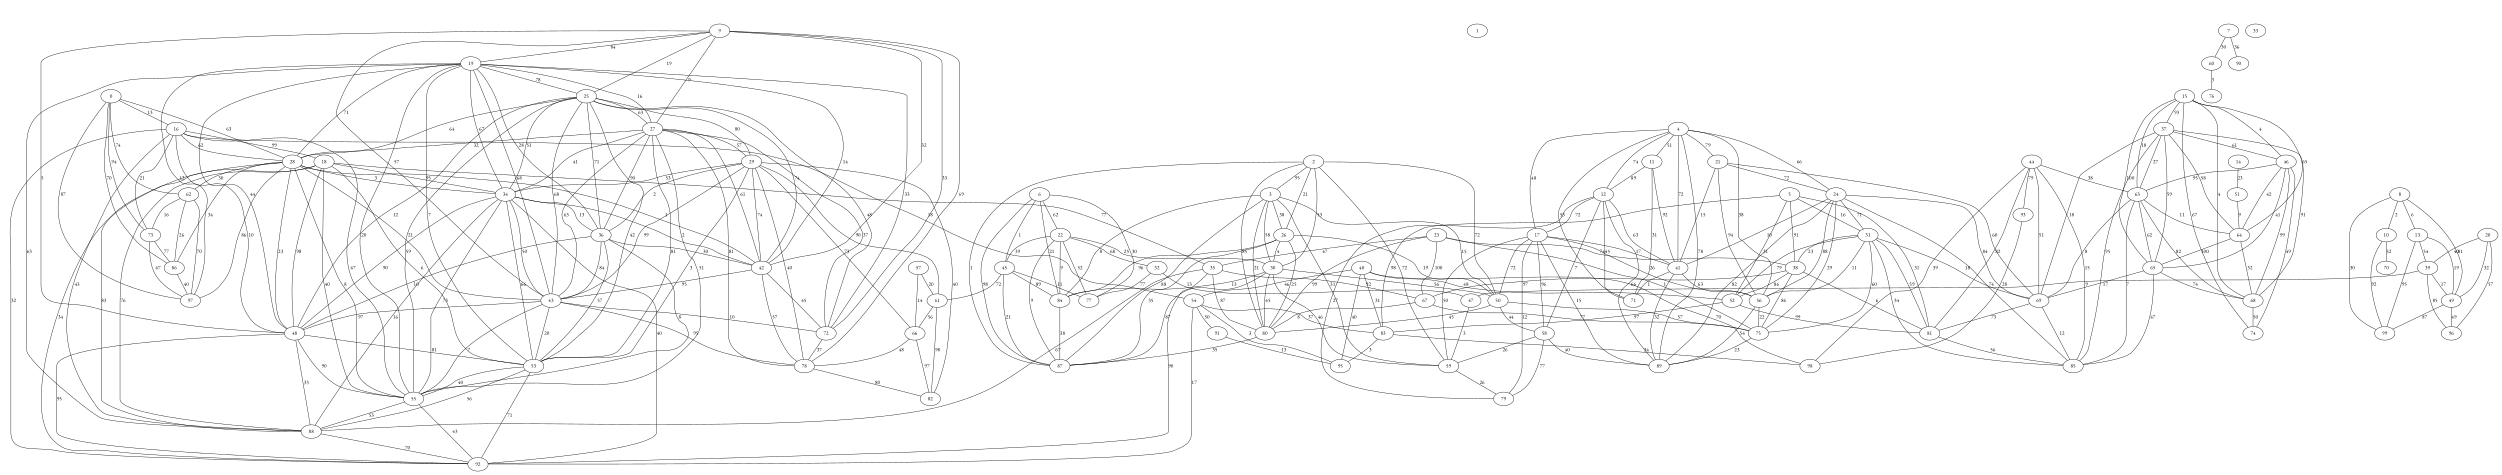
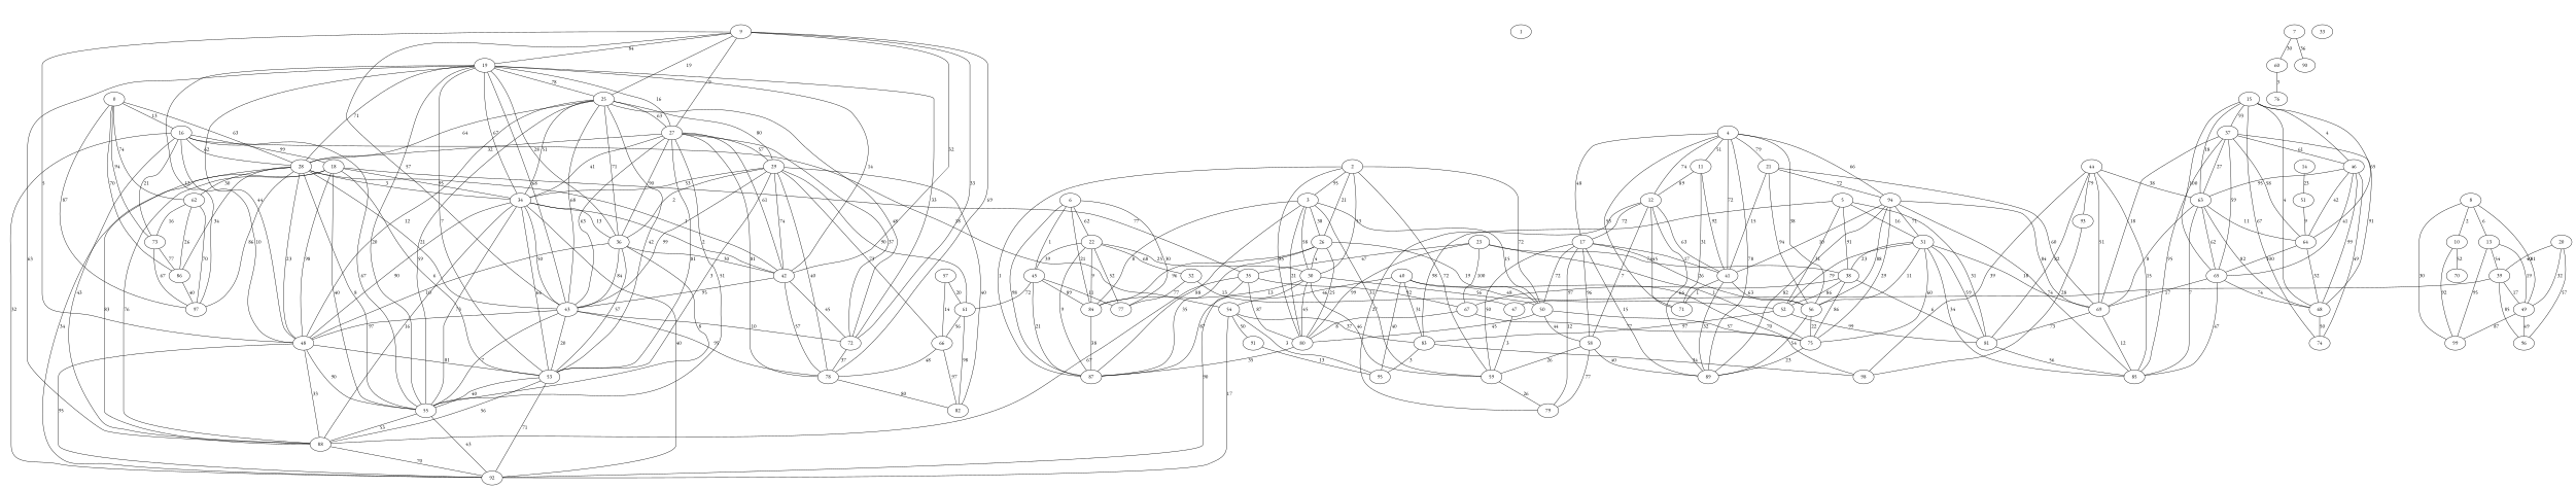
  graph {
    fontname="EB Garamond"
    node [fontname="EB Garamond"]
    edge [fontname="EB Garamond"]
    n1 [label=0]
    n2 [label=16]
    n3 [label=28]
    n4 [label=62]
    n5 [label=73]
    n6 [label=86]
    n7 [label=97]
    n8 [label=18]
    n9 [label=48]
    n10 [label=54]
    n11 [label=55]
    n12 [label=88]
    n13 [label=92]
    n14 [label=42]
    n15 [label=43]
    n16 [label=34]
    n17 [label=1]
    n18 [label=2]
    n19 [label=3]
    n20 [label=26]
    n21 [label=30]
    n22 [label=50]
    n23 [label=59]
    n24 [label=80]
    n25 [label=87]
    n26 [label=84]
    n27 [label=58]
    n28 [label=75]
    n29 [label=79]
    n30 [label=4]
    n31 [label=11]
    n32 [label=12]
    n33 [label=17]
    n34 [label=21]
-   n35 [label=24]
+   n35 [label=94]
    n36 [label=41]
    n37 [label=56]
    n38 [label=71]
    n39 [label=89]
    n40 [label=69]
    n41 [label=31]
    n42 [label=85]
    n43 [label=5]
    n44 [label=38]
    n45 [label=52]
    n46 [label=81]
    n47 [label=83]
    n48 [label=67]
    n49 [label=95]
    n50 [label=98]
    n51 [label=6]
    n52 [label=22]
    n53 [label=45]
    n54 [label=77]
    n55 [label=32]
    n56 [label=61]
    n57 [label=7]
    n58 [label=60]
    n59 [label=90]
    n60 [label=76]
    n61 [label=8]
    n62 [label=10]
    n63 [label=13]
    n64 [label=49]
    n65 [label=99]
    n66 [label=70]
    n67 [label=39]
    n68 [label=96]
    n69 [label=9]
    n70 [label=19]
    n71 [label=25]
    n72 [label=27]
    n73 [label=72]
    n74 [label=78]
    n75 [label=53]
    n76 [label=36]
    n77 [label=29]
    n78 [label=82]
    n79 [label=47]
    n80 [label=14]
    n81 [label=51]
    n82 [label=64]
    n83 [label=15]
    n84 [label=37]
    n85 [label=46]
    n86 [label=63]
    n87 [label=65]
    n88 [label=68]
    n89 [label=74]
    n90 [label=35]
    n91 [label=91]
    n92 [label=20]
    n93 [label=23]
    n94 [label=66]
    n95 [label=33]
    n96 [label=40]
    n97 [label=44]
    n98 [label=93]
    n99 [label=57]
    n1 -- n2 [label=13]
    n1 -- n3 [label=63]
    n1 -- n4 [label=74]
    n1 -- n5 [label=94]
    n1 -- n6 [label=70]
    n1 -- n7 [label=87]
    n2 -- n3 [label=62]
    n2 -- n5 [label=21]
    n2 -- n8 [label=99]
    n2 -- n9 [label=10]
    n2 -- n10 [label=18]
    n2 -- n11 [label=67]
    n2 -- n12 [label=43]
    n2 -- n13 [label=32]
    n3 -- n4 [label=30]
    n3 -- n6 [label=34]
    n3 -- n7 [label=86]
    n3 -- n9 [label=23]
    n3 -- n11 [label=8]
    n3 -- n12 [label=83]
    n3 -- n14 [label=1]
    n3 -- n15 [label=21]
    n3 -- n16 [label=3]
    n4 -- n5 [label=16]
    n4 -- n6 [label=26]
    n4 -- n7 [label=70]
    n5 -- n6 [label=77]
    n5 -- n7 [label=67]
    n6 -- n7 [label=40]
    n8 -- n9 [label=98]
    n8 -- n11 [label=40]
    n8 -- n12 [label=76]
    n8 -- n13 [label=34]
    n8 -- n16 [label=95]
    n8 -- n75 [label=6]
    n8 -- n90 [label=77]
    n9 -- n11 [label=90]
    n9 -- n12 [label=33]
    n9 -- n13 [label=95]
    n9 -- n75 [label=81]
    n10 -- n13 [label=17]
    n10 -- n47 [label=37]
    n10 -- n49 [label=3]
    n10 -- n91 [label=50]
    n11 -- n12 [label=53]
    n11 -- n13 [label=43]
    n12 -- n13 [label=70]
    n14 -- n15 [label=95]
    n14 -- n73 [label=45]
    n14 -- n74 [label=57]
    n15 -- n9 [label=97]
    n15 -- n11 [label=7]
    n15 -- n73 [label=10]
    n15 -- n74 [label=95]
    n15 -- n75 [label=20]
    n16 -- n9 [label=90]
    n16 -- n11 [label=73]
    n16 -- n12 [label=16]
    n16 -- n13 [label=40]
    n16 -- n14 [label=2]
    n16 -- n15 [label=50]
    n16 -- n75 [label=66]
    n16 -- n76 [label=13]
    n18 -- n19 [label=95]
    n18 -- n20 [label=21]
    n18 -- n21 [label=53]
    n18 -- n22 [label=72]
    n18 -- n23 [label=72]
    n18 -- n24 [label=85]
    n18 -- n25 [label=1]
    n19 -- n20 [label=38]
    n19 -- n21 [label=58]
    n19 -- n22 [label=15]
    n19 -- n23 [label=31]
    n19 -- n24 [label=21]
    n19 -- n25 [label=88]
    n19 -- n26 [label=8]
    n20 -- n21 [label=4]
    n20 -- n22 [label=19]
    n20 -- n24 [label=25]
    n20 -- n25 [label=35]
    n20 -- n26 [label=96]
    n21 -- n22 [label=56]
    n21 -- n23 [label=46]
    n21 -- n24 [label=45]
    n21 -- n25 [label=87]
    n21 -- n26 [label=13]
    n22 -- n24 [label=45]
    n22 -- n27 [label=44]
    n22 -- n28 [label=57]
    n23 -- n29 [label=26]
    n24 -- n25 [label=35]
    n26 -- n25 [label=38]
    n27 -- n23 [label=26]
    n27 -- n29 [label=77]
    n27 -- n39 [label=40]
    n28 -- n39 [label=23]
    n30 -- n31 [label=51]
    n30 -- n32 [label=74]
    n30 -- n33 [label=48]
    n30 -- n34 [label=79]
    n30 -- n35 [label=66]
    n30 -- n36 [label=72]
    n30 -- n37 [label=38]
    n30 -- n38 [label=53]
    n30 -- n39 [label=78]
    n31 -- n32 [label=89]
    n31 -- n36 [label=92]
    n31 -- n38 [label=31]
    n32 -- n27 [label=7]
    n32 -- n29 [label=27]
    n32 -- n33 [label=72]
    n32 -- n36 [label=63]
    n32 -- n38 [label=45]
    n32 -- n39 [label=66]
    n33 -- n22 [label=72]
    n33 -- n23 [label=50]
    n33 -- n27 [label=96]
    n33 -- n29 [label=12]
    n33 -- n36 [label=17]
    n33 -- n37 [label=26]
    n33 -- n39 [label=15]
    n34 -- n35 [label=72]
    n34 -- n36 [label=15]
    n34 -- n37 [label=94]
    n34 -- n40 [label=60]
    n35 -- n28 [label=29]
    n35 -- n36 [label=10]
    n35 -- n37 [label=88]
    n35 -- n39 [label=82]
    n35 -- n40 [label=84]
    n35 -- n41 [label=71]
    n35 -- n42 [label=74]
    n36 -- n37 [label=63]
    n36 -- n38 [label=1]
    n36 -- n39 [label=32]
    n37 -- n28 [label=22]
    n37 -- n39 [label=54]
    n40 -- n42 [label=12]
    n40 -- n46 [label=73]
    n41 -- n28 [label=60]
    n41 -- n37 [label=11]
    n41 -- n40 [label=18]
    n41 -- n42 [label=34]
    n41 -- n44 [label=23]
    n41 -- n45 [label=79]
    n41 -- n46 [label=59]
    n43 -- n41 [label=16]
    n43 -- n44 [label=91]
    n43 -- n45 [label=31]
    n43 -- n46 [label=31]
    n43 -- n47 [label=98]
    n44 -- n28 [label=86]
    n44 -- n45 [label=86]
    n44 -- n46 [label=6]
    n44 -- n48 [label=97]
    n45 -- n46 [label=99]
    n45 -- n47 [label=97]
    n46 -- n42 [label=56]
    n47 -- n49 [label=3]
    n47 -- n50 [label=34]
    n48 -- n24 [label=8]
    n48 -- n28 [label=77]
    n51 -- n25 [label=98]
    n51 -- n26 [label=21]
    n51 -- n52 [label=62]
    n51 -- n53 [label=1]
    n51 -- n54 [label=30]
    n52 -- n21 [label=25]
    n52 -- n25 [label=9]
    n52 -- n26 [label=9]
    n52 -- n53 [label=39]
    n52 -- n54 [label=52]
    n52 -- n55 [label=68]
    n53 -- n25 [label=21]
    n53 -- n26 [label=89]
    n53 -- n54 [label=11]
    n53 -- n56 [label=72]
    n55 -- n54 [label=77]
    n55 -- n79 [label=13]
    n56 -- n78 [label=98]
    n56 -- n94 [label=56]
    n57 -- n58 [label=30]
    n57 -- n59 [label=36]
    n58 -- n60 [label=3]
    n61 -- n62 [label=2]
    n61 -- n63 [label=6]
    n61 -- n64 [label=81]
    n61 -- n65 [label=30]
    n62 -- n65 [label=92]
    n62 -- n66 [label=52]
    n63 -- n64 [label=19]
    n63 -- n65 [label=95]
    n63 -- n67 [label=54]
    n64 -- n65 [label=87]
    n64 -- n68 [label=49]
    n67 -- n64 [label=17]
    n67 -- n68 [label=85]
    n67 -- n79 [label=9]
    n69 -- n9 [label=5]
    n69 -- n14 [label=32]
    n69 -- n15 [label=57]
    n69 -- n70 [label=84]
    n69 -- n71 [label=19]
    n69 -- n72 [label=9]
    n69 -- n73 [label=33]
    n69 -- n74 [label=69]
    n70 -- n3 [label=71]
    n70 -- n7 [label=12]
    n70 -- n9 [label=44]
    n70 -- n11 [label=20]
    n70 -- n12 [label=63]
    n70 -- n14 [label=14]
    n70 -- n15 [label=68]
    n70 -- n16 [label=67]
    n70 -- n71 [label=78]
    n70 -- n72 [label=16]
    n70 -- n73 [label=33]
    n70 -- n75 [label=7]
    n70 -- n76 [label=28]
    n71 -- n3 [label=64]
    n71 -- n9 [label=12]
    n71 -- n11 [label=59]
-   n71 -- n14 [label=74]
    n71 -- n15 [label=68]
    n71 -- n16 [label=51]
    n71 -- n72 [label=63]
    n71 -- n73 [label=48]
    n71 -- n75 [label=42]
    n71 -- n76 [label=71]
    n71 -- n77 [label=80]
    n72 -- n3 [label=32]
    n72 -- n11 [label=51]
    n72 -- n14 [label=61]
    n72 -- n15 [label=63]
    n72 -- n16 [label=41]
    n72 -- n73 [label=37]
    n72 -- n74 [label=81]
    n72 -- n75 [label=81]
    n72 -- n76 [label=90]
    n72 -- n77 [label=57]
    n73 -- n74 [label=37]
    n74 -- n78 [label=80]
    n75 -- n11 [label=40]
    n75 -- n12 [label=56]
    n75 -- n13 [label=71]
    n76 -- n9 [label=10]
    n76 -- n11 [label=8]
    n76 -- n14 [label=30]
    n76 -- n15 [label=84]
    n76 -- n75 [label=57]
    n77 -- n14 [label=74]
    n77 -- n15 [label=99]
    n77 -- n16 [label=53]
    n77 -- n56 [label=90]
    n77 -- n74 [label=40]
    n77 -- n75 [label=3]
    n77 -- n76 [label=2]
    n77 -- n78 [label=40]
    n77 -- n94 [label=73]
    n79 -- n23 [label=3]
    n80 -- n81 [label=23]
    n81 -- n82 [label=9]
    n82 -- n87 [label=100]
    n82 -- n88 [label=32]
    n83 -- n82 [label=65]
    n83 -- n84 [label=93]
    n83 -- n85 [label=4]
    n83 -- n86 [label=18]
    n83 -- n87 [label=100]
    n83 -- n88 [label=4]
    n83 -- n89 [label=67]
    n84 -- n40 [label=18]
    n84 -- n42 [label=95]
    n84 -- n82 [label=58]
    n84 -- n85 [label=61]
    n84 -- n86 [label=27]
    n84 -- n87 [label=59]
    n84 -- n88 [label=91]
    n85 -- n82 [label=42]
    n85 -- n86 [label=95]
    n85 -- n87 [label=41]
    n85 -- n88 [label=99]
    n85 -- n89 [label=49]
    n86 -- n40 [label=8]
    n86 -- n42 [label=7]
    n86 -- n82 [label=11]
    n86 -- n87 [label=62]
    n86 -- n88 [label=82]
    n87 -- n40 [label=17]
    n87 -- n42 [label=47]
    n87 -- n88 [label=74]
    n88 -- n89 [label=50]
    n90 -- n12 [label=67]
    n90 -- n13 [label=90]
    n90 -- n24 [label=87]
    n90 -- n48 [label=92]
    n91 -- n49 [label=13]
    n92 -- n64 [label=32]
    n92 -- n67 [label=40]
    n92 -- n68 [label=57]
    n93 -- n24 [label=99]
    n93 -- n28 [label=1]
    n93 -- n44 [label=74]
    n93 -- n48 [label=100]
    n93 -- n90 [label=47]
    n94 -- n74 [label=48]
    n94 -- n78 [label=97]
    n96 -- n10 [label=46]
    n96 -- n45 [label=48]
    n96 -- n47 [label=31]
    n96 -- n49 [label=40]
    n96 -- n50 [label=70]
    n97 -- n40 [label=51]
    n97 -- n42 [label=15]
    n97 -- n46 [label=82]
    n97 -- n50 [label=39]
    n97 -- n86 [label=38]
    n97 -- n98 [label=79]
    n98 -- n50 [label=28]
    n99 -- n56 [label=20]
    n99 -- n94 [label=14]
  }
